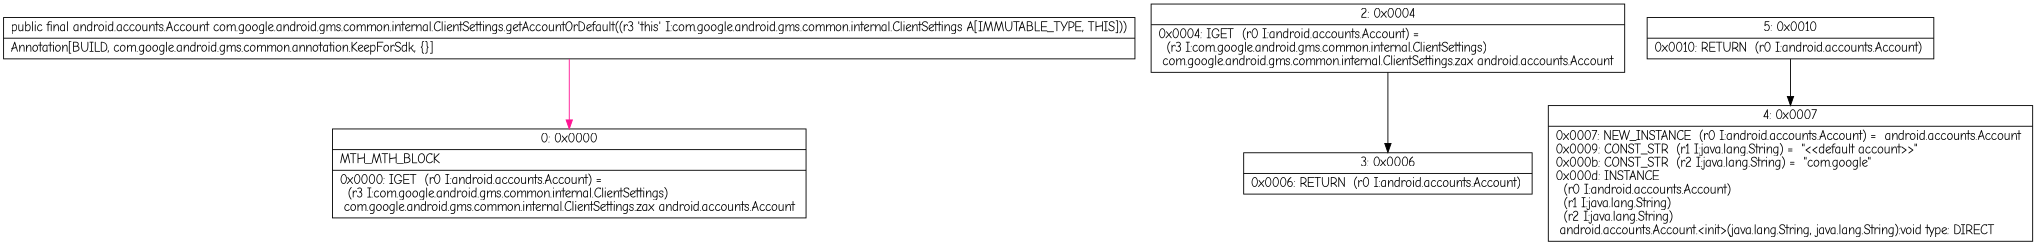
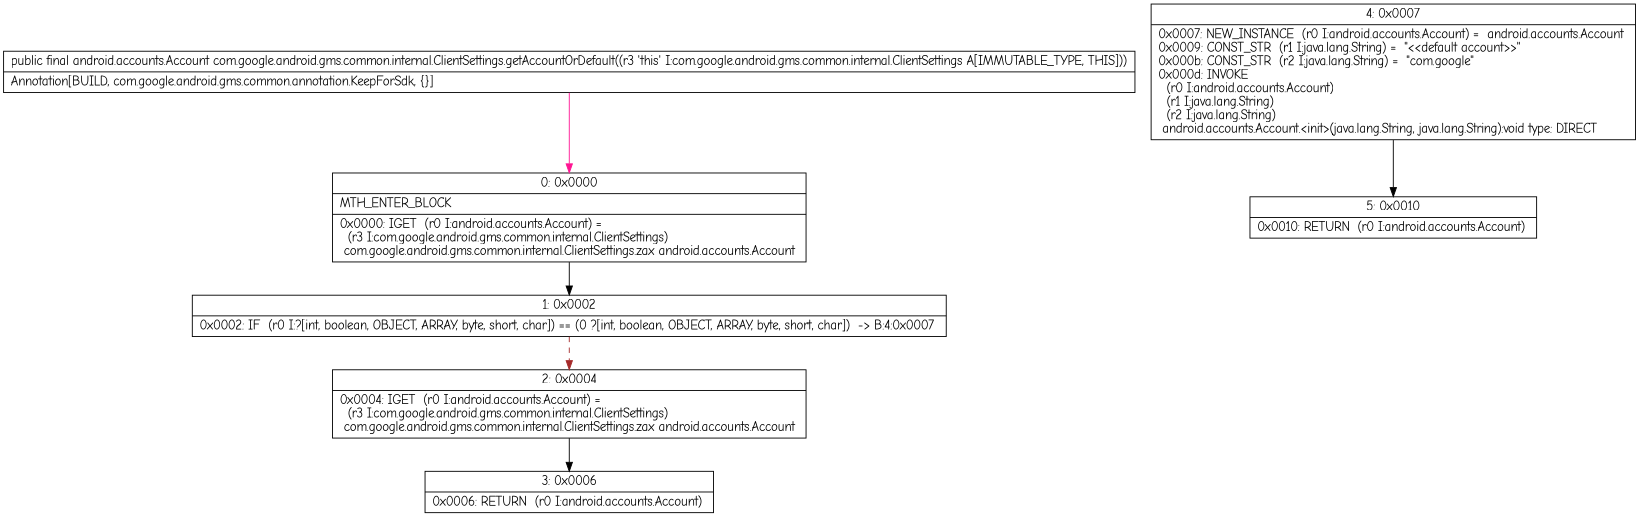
  digraph {
    fontname="Comic Neue"
    node [fontname="Comic Neue" shape=record]
    edge [color=black fontname="Comic Neue"]
-   n1 [label="{0\:\ 0x0000|MTH_MTH_BLOCK\l|0x0000: IGET  (r0 I:android.accounts.Account) = \l  (r3 I:com.google.android.gms.common.internal.ClientSettings)\l com.google.android.gms.common.internal.ClientSettings.zax android.accounts.Account \l}"]
+   n1 [label="{0\:\ 0x0000|MTH_ENTER_BLOCK\l|0x0000: IGET  (r0 I:android.accounts.Account) = \l  (r3 I:com.google.android.gms.common.internal.ClientSettings)\l com.google.android.gms.common.internal.ClientSettings.zax android.accounts.Account \l}"]
+   n2 [label="{1\:\ 0x0002|0x0002: IF  (r0 I:?[int, boolean, OBJECT, ARRAY, byte, short, char]) == (0 ?[int, boolean, OBJECT, ARRAY, byte, short, char])  \-\> B:4:0x0007 \l}"]
    n3 [label="{2\:\ 0x0004|0x0004: IGET  (r0 I:android.accounts.Account) = \l  (r3 I:com.google.android.gms.common.internal.ClientSettings)\l com.google.android.gms.common.internal.ClientSettings.zax android.accounts.Account \l}"]
    n4 [label="{3\:\ 0x0006|0x0006: RETURN  (r0 I:android.accounts.Account) \l}"]
-   n5 [label="{4\:\ 0x0007|0x0007: NEW_INSTANCE  (r0 I:android.accounts.Account) =  android.accounts.Account \l0x0009: CONST_STR  (r1 I:java.lang.String) =  \"\<\<default account\>\>\" \l0x000b: CONST_STR  (r2 I:java.lang.String) =  \"com.google\" \l0x000d: INSTANCE  \l  (r0 I:android.accounts.Account)\l  (r1 I:java.lang.String)\l  (r2 I:java.lang.String)\l android.accounts.Account.\<init\>(java.lang.String, java.lang.String):void type: DIRECT \l}"]
+   n5 [label="{4\:\ 0x0007|0x0007: NEW_INSTANCE  (r0 I:android.accounts.Account) =  android.accounts.Account \l0x0009: CONST_STR  (r1 I:java.lang.String) =  \"\<\<default account\>\>\" \l0x000b: CONST_STR  (r2 I:java.lang.String) =  \"com.google\" \l0x000d: INVOKE  \l  (r0 I:android.accounts.Account)\l  (r1 I:java.lang.String)\l  (r2 I:java.lang.String)\l android.accounts.Account.\<init\>(java.lang.String, java.lang.String):void type: DIRECT \l}"]
    n6 [label="{5\:\ 0x0010|0x0010: RETURN  (r0 I:android.accounts.Account) \l}"]
    n7 [label="{public final android.accounts.Account com.google.android.gms.common.internal.ClientSettings.getAccountOrDefault((r3 'this' I:com.google.android.gms.common.internal.ClientSettings A[IMMUTABLE_TYPE, THIS]))  | Annotation[BUILD, com.google.android.gms.common.annotation.KeepForSdk, \{\}]\l}"]
+   n1 -> n2
+   n2 -> n3 [color=brown style=dashed]
    n3 -> n4
-   n6 -> n5
+   n5 -> n6
    n7 -> n1 [color=deeppink]
  }
